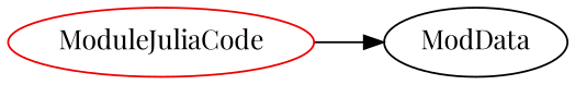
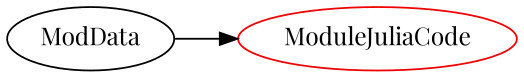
  digraph {
    rankdir=LR
    fontname="Playfair Display"
    node [fontname="Playfair Display"]
    n1 [color=red2 label=ModuleJuliaCode shape=oval]
    ModData
-   n1 -> ModData [fontname="Playfair Display"]
+   ModData -> n1 [fontname="Playfair Display"]
  }
